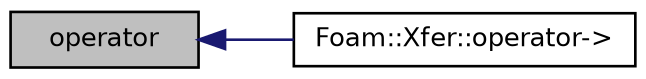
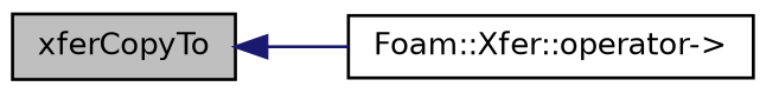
  digraph {
    rankdir=LR
    fontname="DejaVu Sans"
    node [color=black fontname="DejaVu Sans" fontsize=10 shape=record]
-   n1 [fillcolor=grey75 fontcolor=black height=0.2 label=operator style=filled width=0.4]
+   n1 [fillcolor=grey75 fontcolor=black height=0.2 label=xferCopyTo style=filled width=0.4]
    n2 [height=0.2 label="Foam::Xfer::operator-\>" width=0.4]
    n1 -> n2 [color=midnightblue dir=back fontname="DejaVu Sans" fontsize=10 labelfontname=FreeSans labelfontsize=10 style=solid]
  }
